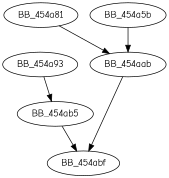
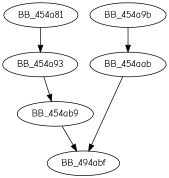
  digraph {
    fontname="Comic Neue"
    node [fontname="Comic Neue"]
    edge [fontname="Comic Neue"]
    BB_454a81
    BB_454a93
-   BB_454ab5
-   BB_454abf
-   BB_454a9b [label=BB_454a5b]
+   BB_454ab5 [label=BB_454ab9]
+   BB_454abf [label=BB_494abf]
+   BB_454a9b
    BB_454aab
-   BB_454a81 -> BB_454aab
+   BB_454a81 -> BB_454a93
    BB_454a93 -> BB_454ab5
    BB_454ab5 -> BB_454abf
    BB_454a9b -> BB_454aab
    BB_454aab -> BB_454abf
  }
